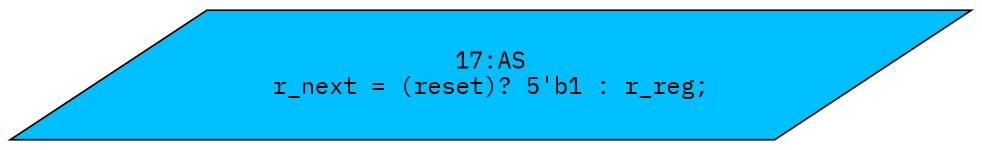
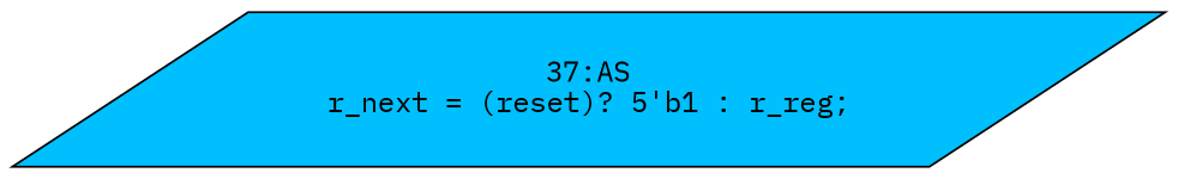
  strict digraph {
    fontname="IBM Plex Mono"
-   n1 [ast="<pyverilog.vparser.ast.Assign object at 0x7fec1a0fc690>" def_var="['r_next']" fillcolor=deepskyblue label="17:AS\nr_next = (reset)? 5'b1 : r_reg;" statements="[]" style=filled typ=Assign use_var="['reset', 'r_reg']" shape=parallelogram fontname="IBM Plex Mono"]
+   n1 [ast="<pyverilog.vparser.ast.Assign object at 0x7fec1a0fc690>" def_var="['r_next']" fillcolor=deepskyblue label="37:AS\nr_next = (reset)? 5'b1 : r_reg;" statements="[]" style=filled typ=Assign use_var="['reset', 'r_reg']" shape=parallelogram fontname="IBM Plex Mono"]
  }
